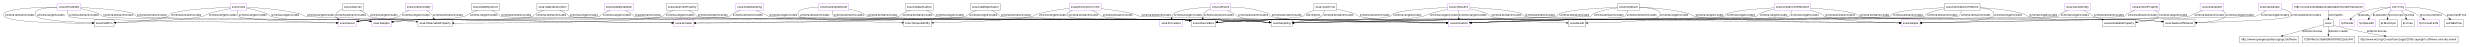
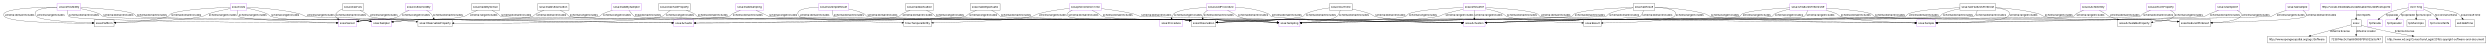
  digraph {
    fontname=Inter
    rankdir=TB
    node [color=purple fontname=Inter shape=rectangle]
    edge [fontname=Inter]
    "sosa:Observation" [color=black]
    "sosa:hasSimpleResult"
-   "sosa:Sampling" [color=black]
+   "sosa:Sampling"
    "time:TemporalEntity" [color=black]
-   "sosa:usedProcedure" [label="sosa:software"]
+   "sosa:usedProcedure"
    "sosa:Actuation"
    "sosa:Procedure"
    "sosa:FeatureOfInterest" [color=black]
    "sosa:isSampleOf"
    "sosa:Sample"
    "sosa:resultTime" [color=black]
    "sosa:madeSampling"
    "sosa:Sampler"
    "sosa:madeActuation" [color=black]
    "sosa:Actuator"
    "sosa:madeObservation" [color=black]
    "sosa:Sensor"
    "sosa:madeBySensor" [color=black]
    "sosa:hasSample"
    "sosa:hasResult" [color=black]
    "sosa:Result" [color=black]
    "sosa:phenomenonTime"
    "sosa:" [color=black]
    "http://vocab.linkeddata.es/datosabiertos/def/transporte"
    "http://www.opengeospatial.org/ogc/Software" [color=black]
    "723874ec0c7aa6609997915022e3a747" [color=black]
    "http://www.w3.org/Consortium/Legal/2015/copyright-software-and-document" [color=black]
    "sosa:observedProperty" [color=black]
    "sosa:ObservableProperty" [color=black]
    "sosa:isHostedBy"
    "sosa:Platform" [color=black]
    "sosa:isResultOf"
    "sosa:isFeatureOfInterestOf"
    "sosa:isObservedBy"
    "sosa:hasFeatureOfInterest" [color=black]
    "sosa:isActedOnBy"
    "sosa:ActuatableProperty" [color=black]
    "sosa:hosts"
    "sosa:actsOnProperty"
    "sosa:observes" [color=black]
    "sosa:madeByActuator" [color=black]
    "sosa:madeBySampler"
    "owl:Thing"
    "tp:Parada"
    "tp:Operador"
    "tp:Municipio" [color=black]
-   "tp:Linea" [color=black]
    "tp:CoronaTarifa"
    "xsd:dateTime" [color=black]
    "sosa:hasSimpleResult" -> "sosa:Observation" [label="schema:domainIncludes"]
    "sosa:hasSimpleResult" -> "sosa:Sampling" [label="schema:domainIncludes"]
    "sosa:hasSimpleResult" -> "time:TemporalEntity" [label="schema:domainIncludes"]
    "sosa:usedProcedure" -> "sosa:Observation" [label="schema:domainIncludes"]
    "sosa:usedProcedure" -> "sosa:Sampling" [label="schema:domainIncludes"]
    "sosa:usedProcedure" -> "sosa:Actuation" [label="schema:domainIncludes"]
    "sosa:usedProcedure" -> "sosa:Procedure" [label="schema:rangeIncludes"]
    "sosa:isSampleOf" -> "sosa:FeatureOfInterest" [label="schema:rangeIncludes"]
    "sosa:isSampleOf" -> "sosa:Sample" [label="schema:domainIncludes"]
-   "sosa:resultTime" -> "sosa:Observation" [label="owl:imports"]
+   "sosa:resultTime" -> "sosa:Observation" [label="schema:domainIncludes"]
    "sosa:resultTime" -> "sosa:Sampling" [label="schema:domainIncludes"]
    "sosa:resultTime" -> "sosa:Actuation" [label="schema:domainIncludes"]
    "sosa:madeSampling" -> "sosa:Sampling" [label="schema:rangeIncludes"]
    "sosa:madeSampling" -> "sosa:Sampler" [label="schema:domainIncludes"]
    "sosa:madeActuation" -> "sosa:Actuation" [label="schema:rangeIncludes"]
    "sosa:madeActuation" -> "sosa:Actuator" [label="schema:domainIncludes"]
    "sosa:madeObservation" -> "sosa:Observation" [label="schema:rangeIncludes"]
    "sosa:madeObservation" -> "sosa:Sensor" [label="schema:domainIncludes"]
    "sosa:madeBySensor" -> "sosa:Observation" [label="schema:domainIncludes"]
    "sosa:madeBySensor" -> "sosa:Sensor" [label="schema:rangeIncludes"]
    "sosa:hasSample" -> "sosa:FeatureOfInterest" [label="schema:domainIncludes"]
    "sosa:hasSample" -> "sosa:Sample" [label="schema:rangeIncludes"]
    "sosa:hasResult" -> "sosa:Observation" [label="schema:domainIncludes"]
    "sosa:hasResult" -> "sosa:Sampling" [label="schema:domainIncludes"]
    "sosa:hasResult" -> "sosa:Actuation" [label="schema:domainIncludes"]
    "sosa:hasResult" -> "sosa:Sample" [label="schema:rangeIncludes"]
    "sosa:hasResult" -> "sosa:Result" [label="schema:rangeIncludes"]
    "sosa:phenomenonTime" -> "sosa:Observation" [label="schema:domainIncludes"]
    "sosa:phenomenonTime" -> "sosa:Sampling" [label="schema:domainIncludes"]
    "sosa:phenomenonTime" -> "time:TemporalEntity" [label="schema:rangeIncludes"]
    "sosa:phenomenonTime" -> "sosa:Actuation" [label="schema:domainIncludes"]
    "sosa:" -> "http://www.opengeospatial.org/ogc/Software" [label="dcterms:license"]
    "sosa:" -> "723874ec0c7aa6609997915022e3a747" [label="dcterms:creator"]
    "sosa:" -> "http://www.w3.org/Consortium/Legal/2015/copyright-software-and-document" [label="dcterms:license"]
    "http://vocab.linkeddata.es/datosabiertos/def/transporte" -> "sosa:" [label="owl:imports"]
    "sosa:observedProperty" -> "sosa:Observation" [label="schema:domainIncludes"]
    "sosa:observedProperty" -> "sosa:ObservableProperty" [label="schema:rangeIncludes"]
    "sosa:isHostedBy" -> "sosa:Sampler" [label="schema:domainIncludes"]
    "sosa:isHostedBy" -> "sosa:Actuator" [label="schema:domainIncludes"]
    "sosa:isHostedBy" -> "sosa:Sensor" [label="schema:domainIncludes"]
    "sosa:isHostedBy" -> "sosa:Platform" [label="schema:rangeIncludes"]
    "sosa:isHostedBy" -> "sosa:Platform" [label="schema:domainIncludes"]
    "sosa:isResultOf" -> "sosa:Observation" [label="schema:rangeIncludes"]
    "sosa:isResultOf" -> "sosa:Sampling" [label="schema:rangeIncludes"]
    "sosa:isResultOf" -> "sosa:Actuation" [label="schema:rangeIncludes"]
    "sosa:isResultOf" -> "sosa:Sample" [label="schema:domainIncludes"]
    "sosa:isResultOf" -> "sosa:Result" [label="schema:domainIncludes"]
    "sosa:isFeatureOfInterestOf" -> "sosa:Observation" [label="schema:rangeIncludes"]
    "sosa:isFeatureOfInterestOf" -> "sosa:Sampling" [label="schema:rangeIncludes"]
    "sosa:isFeatureOfInterestOf" -> "sosa:Actuation" [label="schema:rangeIncludes"]
    "sosa:isFeatureOfInterestOf" -> "sosa:FeatureOfInterest" [label="schema:domainIncludes"]
    "sosa:isFeatureOfInterestOf" -> "sosa:Sample" [label="schema:domainIncludes"]
    "sosa:isObservedBy" -> "sosa:Sensor" [label="schema:rangeIncludes"]
    "sosa:isObservedBy" -> "sosa:ObservableProperty" [label="schema:domainIncludes"]
    "sosa:hasFeatureOfInterest" -> "sosa:Observation" [label="schema:domainIncludes"]
    "sosa:hasFeatureOfInterest" -> "sosa:Sampling" [label="schema:domainIncludes"]
    "sosa:hasFeatureOfInterest" -> "sosa:Actuation" [label="schema:domainIncludes"]
    "sosa:hasFeatureOfInterest" -> "sosa:FeatureOfInterest" [label="schema:rangeIncludes"]
    "sosa:hasFeatureOfInterest" -> "sosa:Sample" [label="schema:rangeIncludes"]
    "sosa:isActedOnBy" -> "sosa:Actuation" [label="schema:rangeIncludes"]
    "sosa:isActedOnBy" -> "sosa:ActuatableProperty" [label="schema:domainIncludes"]
    "sosa:hosts" -> "sosa:Sampler" [label="schema:rangeIncludes"]
    "sosa:hosts" -> "sosa:Actuator" [label="schema:rangeIncludes"]
    "sosa:hosts" -> "sosa:Sensor" [label="schema:rangeIncludes"]
    "sosa:hosts" -> "sosa:Platform" [label="schema:rangeIncludes"]
    "sosa:hosts" -> "sosa:Platform" [label="schema:domainIncludes"]
    "sosa:actsOnProperty" -> "sosa:Actuation" [label="schema:domainIncludes"]
    "sosa:actsOnProperty" -> "sosa:ActuatableProperty" [label="schema:rangeIncludes"]
    "sosa:observes" -> "sosa:Sensor" [label="schema:domainIncludes"]
    "sosa:observes" -> "sosa:ObservableProperty" [label="schema:rangeIncludes"]
    "sosa:madeByActuator" -> "sosa:Actuation" [label="schema:domainIncludes"]
    "sosa:madeByActuator" -> "sosa:Actuator" [label="schema:rangeIncludes"]
    "sosa:madeBySampler" -> "sosa:Sampling" [label="linea:domainIncludes"]
    "sosa:madeBySampler" -> "sosa:Sampler" [label="schema:rangeIncludes"]
    "owl:Thing" -> "tp:Parada" [label="tp:parada"]
    "owl:Thing" -> "tp:Operador" [label="tp:operador"]
    "owl:Thing" -> "tp:Municipio" [label="tp:municipio"]
-   "owl:Thing" -> "tp:Linea" [label="tp:linea"]
    "owl:Thing" -> "tp:CoronaTarifa" [label="tp:coronaTarifaria"]
    "owl:Thing" -> "xsd:dateTime" [label="sosa:resultTime"]
  }
